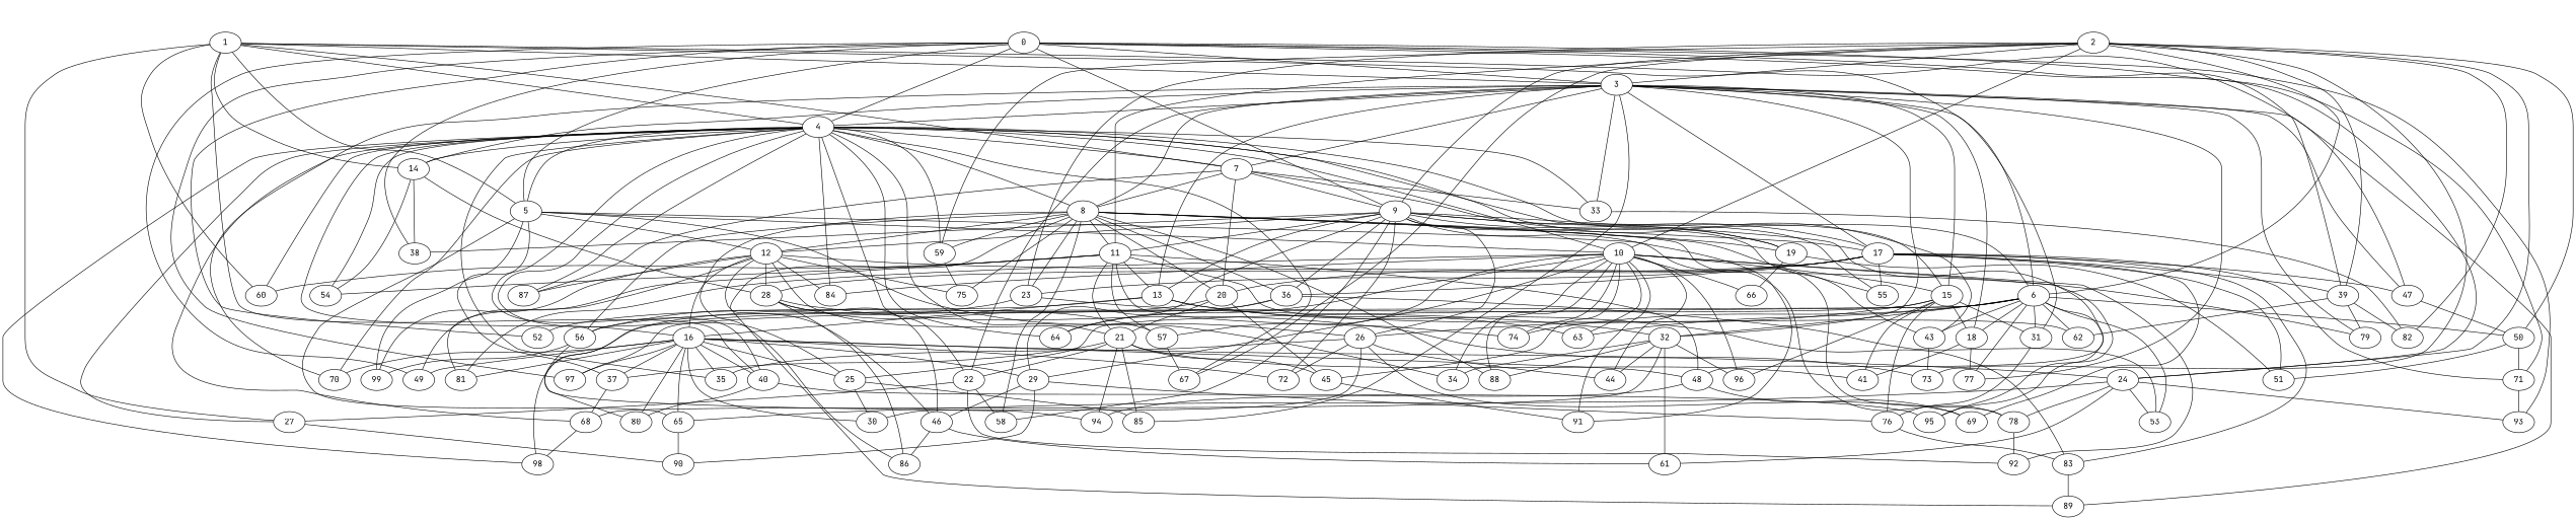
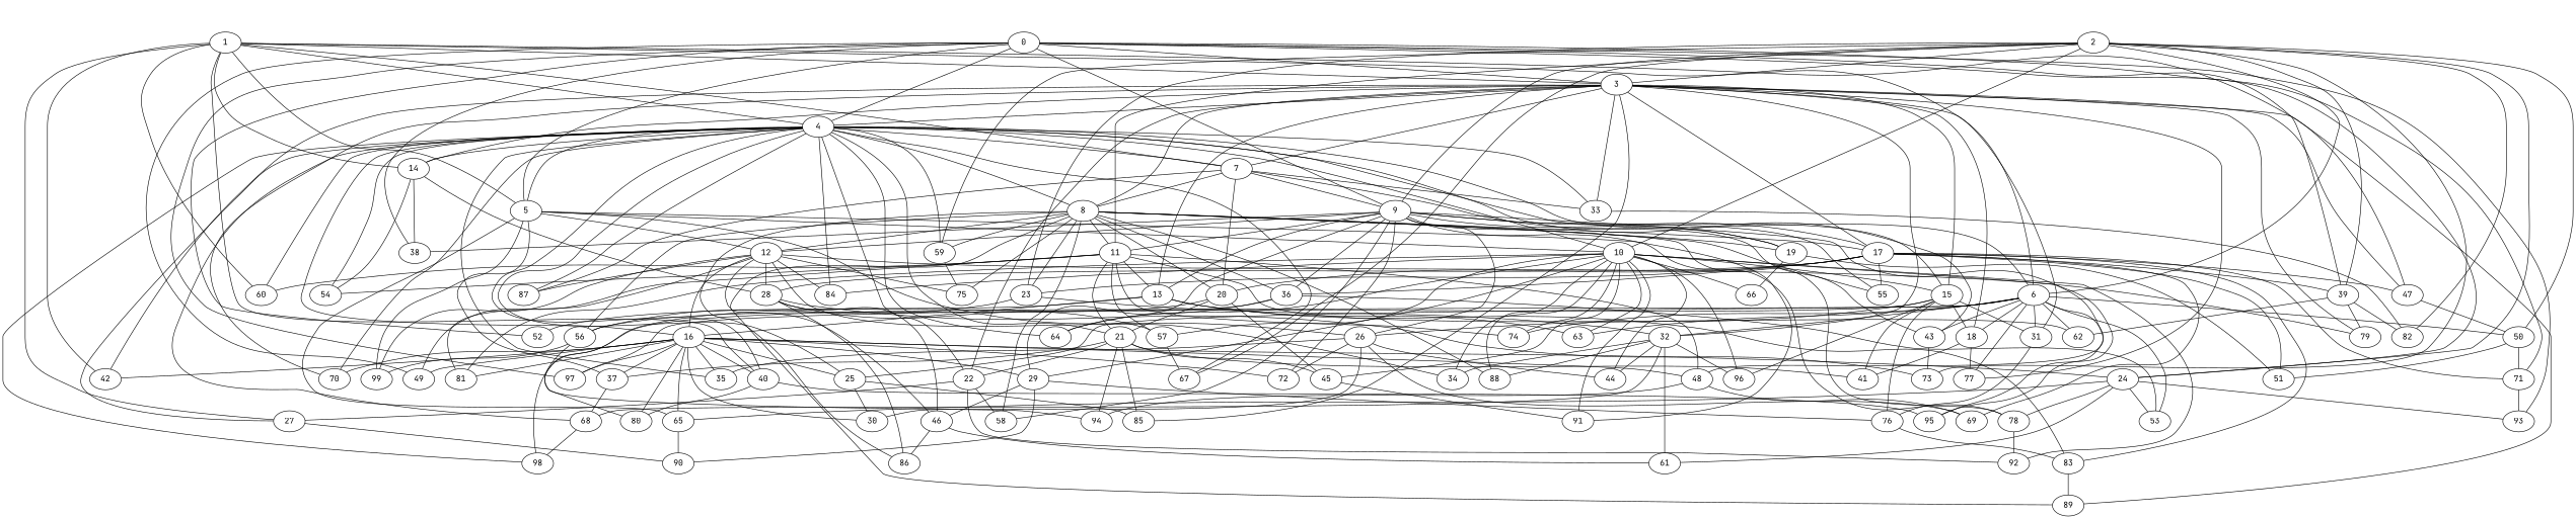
  strict graph {
    fontname="JetBrains Mono"
    node [fontname="JetBrains Mono"]
    edge [fontname="JetBrains Mono" is_available=True prob=1.0]
    0
    3
    4
    5
    9
    24
    38
    39
    49
    52
    71
    93
    97
    7
    14
+   42
    47
    8
    13
    15
    17
    18
    22
    31
    32
    33
    70
    77
    79
    85
    89
    6
    27
    40
    60
    10
    59
    67
    16
    21
    25
    35
    43
    54
    64
    68
    84
    87
    98
    12
    26
    37
    65
    78
    99
    11
    19
    36
    55
    58
    29
    48
    72
    91
    53
    61
    82
    62
    1
    50
    63
    74
    95
    20
    28
    90
    80
    2
    23
    73
    66
    88
    34
    44
    45
    57
    81
    92
    96
    56
    51
    75
    46
    86
    83
    41
    76
    69
    30
    94
    0 -- 3 [prob=0.485663871384]
    0 -- 4
    0 -- 5 [prob=0.228703146207]
    0 -- 9 [prob=0.559944217472]
    0 -- 24 [prob=0.934843031363]
    0 -- 38 [prob=0.530269835388]
    0 -- 39
    0 -- 49 [prob=0.332398373877]
    0 -- 52
    0 -- 71 [prob=0.772396246345]
    0 -- 93
    0 -- 97 [prob=0.794829735131]
    3 -- 4
    3 -- 7 [prob=0.945204986776]
    3 -- 14
+   3 -- 42 [prob=0.606617549776]
    3 -- 47 [prob=0.25475660707]
    3 -- 8
    3 -- 13 [prob=0.678046626487]
    3 -- 15 [prob=0.364559286907]
    3 -- 17 [prob=0.00438659316571]
    3 -- 18
    3 -- 22 [prob=0.274820744136]
    3 -- 31 [prob=0.77790501524]
    3 -- 32
    3 -- 33
    3 -- 70 [prob=0.267577140908]
    3 -- 77 [prob=0.958407426334]
    3 -- 79
    3 -- 85
    3 -- 89 [prob=0.564631431618]
    4 -- 5 [prob=0.306329725582]
    4 -- 7 [prob=0.307651854137]
    4 -- 14 [prob=0.715391293627]
    4 -- 8
    4 -- 15 [prob=0.872344861354]
    4 -- 22 [prob=0.439035070613]
    4 -- 33
    4 -- 70
    4 -- 6 [prob=0.368078930669]
    4 -- 27 [prob=0.958727535774]
    4 -- 40
    4 -- 60 [prob=0.991959724426]
    4 -- 10 [prob=0.935069945263]
    4 -- 59 [prob=0.0884005103945]
    4 -- 67 [prob=0.488391458625]
    4 -- 16 [prob=0.30332088847]
    4 -- 21 [prob=0.402835042526]
    4 -- 25 [prob=0.765147024791]
    4 -- 35 [prob=0.202710499704]
    4 -- 43 [prob=0.782576306133]
    4 -- 54 [prob=0.0144931584045]
    4 -- 64 [prob=0.850456526363]
    4 -- 68 [prob=0.755197282664]
    4 -- 84 [prob=0.39393423703]
    4 -- 87
    4 -- 98 [prob=0.693498006045]
    5 -- 10
    5 -- 12 [prob=0.49184806078]
    5 -- 26 [prob=0.937071951462]
    5 -- 37
    5 -- 65 [prob=0.25562716572]
    5 -- 78 [prob=0.195218513398]
    5 -- 99 [prob=0.403516036167]
    9 -- 38 [prob=0.296797217347]
    9 -- 13 [prob=0.731927405514]
    9 -- 17
    9 -- 43
    9 -- 12 [prob=0.500834488799]
    9 -- 26
    9 -- 11 [prob=0.498620607583]
    9 -- 19 [prob=0.273984858963]
    9 -- 36
    9 -- 55 [prob=0.835494350495]
    9 -- 58 [prob=0.528293068724]
    9 -- 29 [prob=0.666075745321]
    9 -- 48 [prob=0.385608738515]
    9 -- 72
    9 -- 91 [prob=0.528295649271]
    24 -- 93 [prob=0.213071536519]
    24 -- 65
    24 -- 78 [prob=0.0115180893941]
    24 -- 53 [prob=0.766374022958]
    24 -- 61 [prob=0.337584715684]
    39 -- 79 [prob=0.847926173359]
    39 -- 82 [prob=0.781767990041]
    39 -- 62
    71 -- 93 [prob=0.357718468219]
    7 -- 9 [prob=0.664835271232]
    7 -- 8
    7 -- 33 [prob=0.279802097788]
    7 -- 87 [prob=0.57028533937]
    7 -- 19 [prob=0.1121723518]
    7 -- 20 [prob=0.121837116147]
    14 -- 38 [prob=0.316321551235]
    14 -- 54
    14 -- 28 [prob=0.409009881735]
    47 -- 50 [prob=0.157913954614]
    8 -- 17 [prob=0.808000274509]
    8 -- 59
    8 -- 12
    8 -- 78 [prob=0.736241914526]
    8 -- 11 [prob=0.612689858526]
    8 -- 19 [prob=0.372953172802]
    8 -- 36
    8 -- 55 [prob=0.0522125330727]
    8 -- 58 [prob=0.589063815011]
    8 -- 20 [prob=0.269238249053]
    8 -- 23
    8 -- 88 [prob=0.692795954988]
    8 -- 56 [prob=0.076807444972]
    8 -- 75 [prob=0.955588514999]
    8 -- 46 [prob=0.845046263533]
    8 -- 86 [prob=0.961383836566]
    13 -- 52 [prob=0.0626714330421]
    13 -- 16 [prob=0.169224854818]
    13 -- 63 [prob=0.743803563986]
    13 -- 83 [prob=0.41815956781]
    15 -- 18 [prob=0.459716834627]
    15 -- 31 [prob=0.477479916186]
    15 -- 98
    15 -- 26
    15 -- 96 [prob=0.830778998299]
    15 -- 41 [prob=0.0286727284807]
    15 -- 76 [prob=0.948302649801]
    17 -- 39
    17 -- 71
    17 -- 47 [prob=0.737288246329]
    17 -- 36
    17 -- 55
    17 -- 20 [prob=0.419672188579]
    17 -- 28 [prob=0.559297345012]
    17 -- 23 [prob=0.473526998549]
    17 -- 51
    17 -- 83
    17 -- 69 [prob=0.0372676654706]
    18 -- 77 [prob=0.720744290888]
    18 -- 41 [prob=0.984607229286]
    22 -- 27 [prob=0.980056836192]
    22 -- 58
    22 -- 92 [prob=0.748063763879]
    31 -- 76 [prob=0.836751637292]
    32 -- 68 [prob=0.903128682052]
    32 -- 61 [prob=0.584207074438]
    32 -- 88
    32 -- 34 [prob=0.240685870834]
    32 -- 44
    32 -- 96
    33 -- 82
    6 -- 97
    6 -- 18 [prob=0.93623124097]
    6 -- 31 [prob=0.792492255978]
    6 -- 32 [prob=0.0104085732967]
    6 -- 77
    6 -- 25 [prob=0.663149339063]
    6 -- 43 [prob=0.599976159199]
    6 -- 53 [prob=0.0379336768561]
    6 -- 62 [prob=0.102692132955]
    6 -- 50 [prob=0.60818436668]
    6 -- 63 [prob=0.260251746355]
    6 -- 74 [prob=0.741301233467]
    6 -- 95 [prob=0.123372584646]
    27 -- 90 [prob=0.0186809385307]
    40 -- 95 [prob=0.780331112759]
    40 -- 80 [prob=0.428149342194]
    10 -- 15 [prob=0.888791792916]
    10 -- 64
    10 -- 84 [prob=0.163390137477]
    10 -- 29 [prob=0.0728667144759]
    10 -- 91 [prob=0.445227696404]
    10 -- 63 [prob=0.154433074926]
    10 -- 74
    10 -- 95
    10 -- 66 [prob=0.1709639132]
    10 -- 88 [prob=0.878908993432]
    10 -- 34
    10 -- 44 [prob=0.957749513837]
    10 -- 45 [prob=0.82263952992]
    10 -- 57 [prob=0.688977718197]
    10 -- 81 [prob=0.806161841656]
    10 -- 92
    10 -- 96 [prob=0.948901995947]
    59 -- 75
    16 -- 24 [prob=0.0424183266994]
    16 -- 49 [prob=0.667022248686]
    16 -- 97
+   16 -- 42 [prob=0.0710965466838]
    16 -- 70 [prob=0.153519691915]
    16 -- 40 [prob=0.52124021164]
    16 -- 25 [prob=0.958992499812]
    16 -- 35 [prob=0.0212516423789]
    16 -- 37 [prob=0.511884443251]
    16 -- 65 [prob=0.565491107574]
    16 -- 29 [prob=0.289701901372]
    16 -- 48 [prob=0.690960351442]
    16 -- 72 [prob=0.225773628411]
    16 -- 80 [prob=0.562211838435]
    16 -- 81
    16 -- 30 [prob=0.67116589729]
    21 -- 22 [prob=0.969922575083]
    21 -- 85
    21 -- 37 [prob=0.61370844351]
    21 -- 45 [prob=0.517502455909]
    21 -- 41 [prob=0.296261549839]
    21 -- 94 [prob=0.645516448528]
    25 -- 85 [prob=0.865794901816]
    25 -- 30
    43 -- 73 [prob=0.605468771913]
    68 -- 98
    12 -- 79 [prob=0.322711878658]
    12 -- 89 [prob=0.355838344069]
    12 -- 16 [prob=0.793933305975]
    12 -- 84
    12 -- 87 [prob=0.546967790341]
    12 -- 99 [prob=0.704528864182]
    12 -- 28
    12 -- 34 [prob=0.798486494642]
    12 -- 81 [prob=0.783208689771]
    12 -- 75
    26 -- 35 [prob=0.6594360136]
    26 -- 72 [prob=0.999567894864]
    26 -- 44 [prob=0.320442725012]
    26 -- 69 [prob=0.394771443163]
    26 -- 30 [prob=0.295154645127]
    37 -- 68 [prob=0.82958295488]
    65 -- 90 [prob=0.46704570719]
    78 -- 92 [prob=0.651078995824]
    11 -- 49 [prob=0.440247624317]
    11 -- 13 [prob=0.0768842075661]
    11 -- 60
    11 -- 21
    11 -- 54
    11 -- 48 [prob=0.985737680028]
    11 -- 62 [prob=0.320647787573]
    11 -- 74
    11 -- 57 [prob=0.664324720346]
    19 -- 66
    19 -- 51 [prob=0.379474928505]
    36 -- 64 [prob=0.840659450619]
    36 -- 53
    36 -- 80
    29 -- 90 [prob=0.318556132284]
    29 -- 46 [prob=0.130370737597]
    29 -- 76 [prob=0.870111928265]
    48 -- 69 [prob=0.407118498424]
    48 -- 94 [prob=0.729552335016]
    1 -- 3 [prob=0.984964976713]
    1 -- 4 [prob=0.988925196188]
    1 -- 5 [prob=0.3904870093]
    1 -- 7 [prob=0.738976808447]
    1 -- 14 [prob=0.537444724848]
+   1 -- 42 [prob=0.338268342707]
    1 -- 47 [prob=0.559886246802]
    1 -- 6 [prob=0.123742169548]
    1 -- 27 [prob=0.651636231883]
    1 -- 40 [prob=0.889113770234]
    1 -- 60 [prob=0.0193007996263]
    50 -- 71 [prob=0.720912140098]
    50 -- 51 [prob=0.941980189937]
    20 -- 21
    20 -- 45 [prob=0.627113911933]
    20 -- 56 [prob=0.171522623351]
    28 -- 73
    28 -- 57 [prob=0.526266204741]
    28 -- 46 [prob=0.00372033599401]
    28 -- 86
    2 -- 3 [prob=0.143937036506]
    2 -- 9 [prob=0.331693158365]
    2 -- 24 [prob=0.587900229081]
    2 -- 39 [prob=0.482964320178]
    2 -- 6 [prob=0.807077837832]
    2 -- 10 [prob=0.364909037976]
    2 -- 59 [prob=0.753152868108]
    2 -- 67 [prob=0.677764458661]
    2 -- 11 [prob=0.275727861441]
    2 -- 82 [prob=0.155743562163]
    2 -- 50 [prob=0.273905355037]
    2 -- 23 [prob=0.0398541069739]
    2 -- 73 [prob=0.524547384783]
    23 -- 32
    23 -- 56 [prob=0.476927858356]
    45 -- 91 [prob=0.0988426160699]
    57 -- 67
    56 -- 99 [prob=0.573421218326]
    56 -- 94
    46 -- 61 [prob=0.541861807738]
    46 -- 86 [prob=0.533355890972]
    83 -- 89 [prob=0.681458565243]
    76 -- 83 [prob=0.396800295989]
  }
